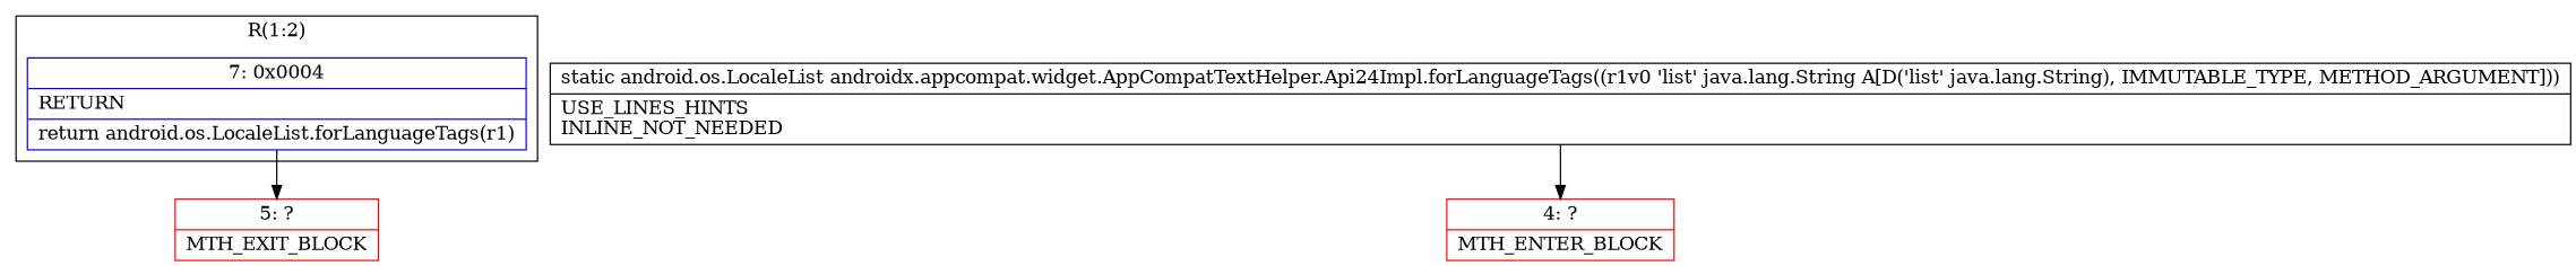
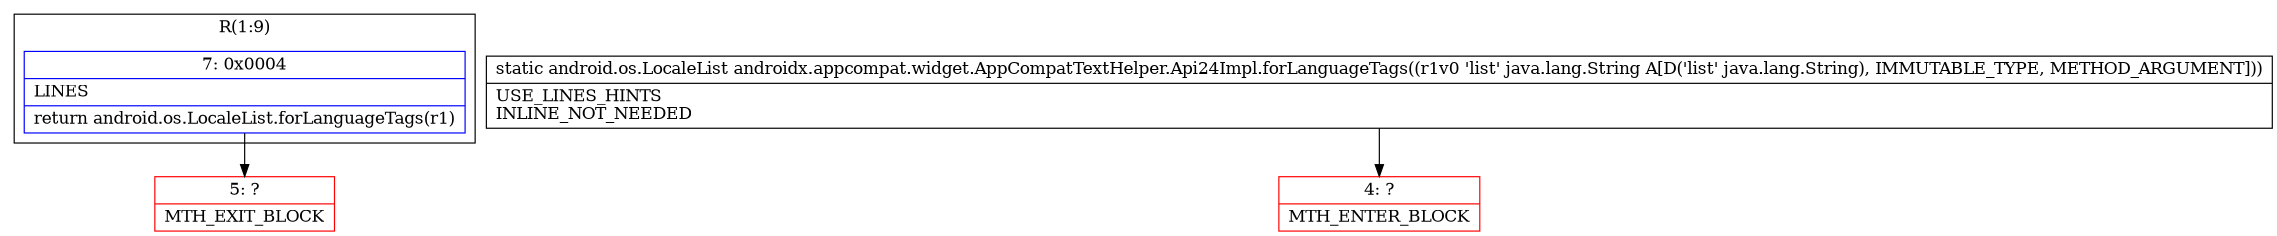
  digraph {
    node [color=red shape=record]
-   n1 [color=blue label="{7\:\ 0x0004|RETURN\l|return android.os.LocaleList.forLanguageTags(r1)\l}"]
+   n1 [color=blue label="{7\:\ 0x0004|LINES\l|return android.os.LocaleList.forLanguageTags(r1)\l}"]
    n2 [label="{5\:\ ?|MTH_EXIT_BLOCK\l}"]
    n3 [label="{4\:\ ?|MTH_ENTER_BLOCK\l}"]
    n4 [label="{static android.os.LocaleList androidx.appcompat.widget.AppCompatTextHelper.Api24Impl.forLanguageTags((r1v0 'list' java.lang.String A[D('list' java.lang.String), IMMUTABLE_TYPE, METHOD_ARGUMENT]))  | USE_LINES_HINTS\lINLINE_NOT_NEEDED\l}" color=""]
    subgraph cluster_1 {
-     label="R(1:2)"
+     label="R(1:9)"
      n1
    }
    n1 -> n2
    n4 -> n3
  }
